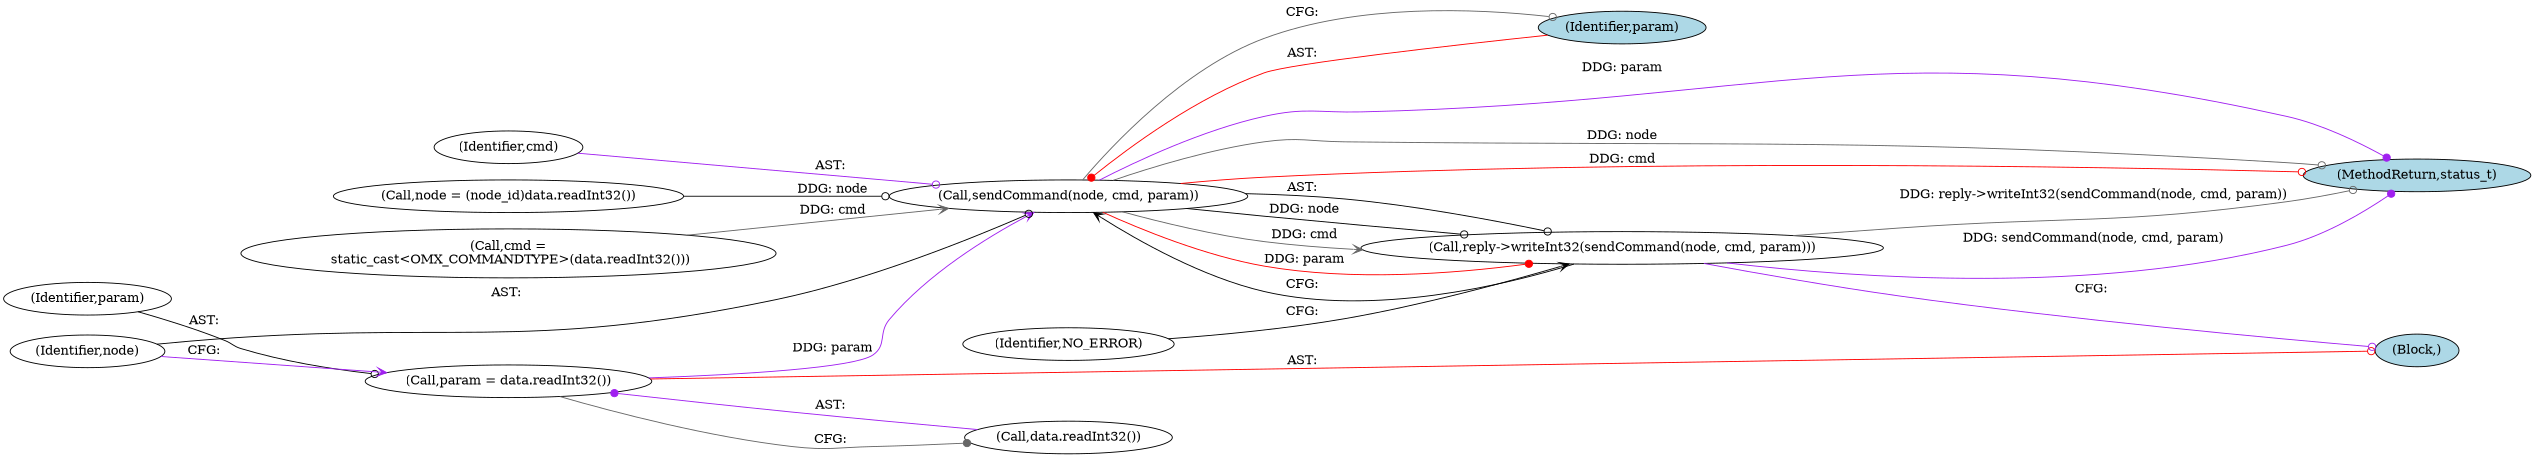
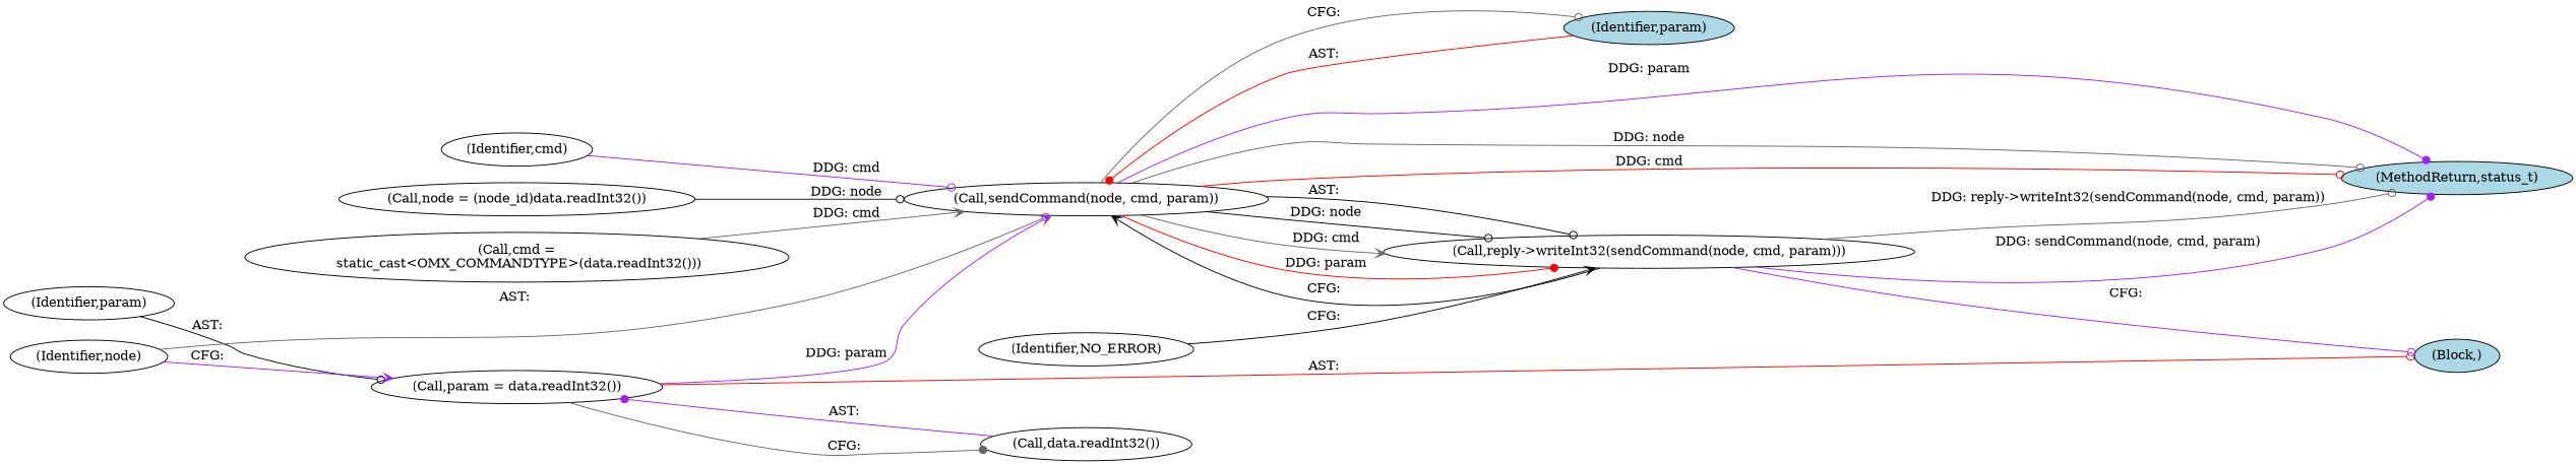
  digraph {
    fontname="DejaVu Serif"
    rankdir=LR
    node [fillcolor=white fontname="DejaVu Serif" style=filled]
    edge [arrowhead=odot color=purple fontname="DejaVu Serif"]
    n1 [label="(Call,param = data.readInt32())"]
    n2 [label="(Call,sendCommand(node, cmd, param))"]
    n3 [label="(Call,data.readInt32())"]
    n4 [fillcolor=lightblue label="(Block,)"]
    n5 [fillcolor=lightblue label="(MethodReturn,status_t)"]
    n6 [label="(Call,reply->writeInt32(sendCommand(node, cmd, param)))"]
    n7 [fillcolor=lightblue label="(Identifier,param)"]
    n8 [label="(Identifier,cmd)"]
    n9 [label="(Identifier,NO_ERROR)"]
    n10 [label="(Identifier,param)"]
    n11 [label="(Call,node = (node_id)data.readInt32())"]
    n12 [label="(Call,cmd =\n static_cast<OMX_COMMANDTYPE>(data.readInt32()))"]
    n13 [label="(Identifier,node)"]
    n1 -> n2 [arrowhead=vee label="DDG: param"]
    n1 -> n3 [arrowhead=dot color=gray40 label="CFG: "]
    n1 -> n4 [color=red label="AST: "]
    n2 -> n5 [arrowhead=dot label="DDG: param"]
    n2 -> n5 [color=gray40 label="DDG: node"]
    n2 -> n5 [color=red label="DDG: cmd"]
    n2 -> n6 [color=black label="AST: "]
    n2 -> n6 [color=black label="DDG: node"]
    n2 -> n6 [arrowhead=vee color=gray40 label="DDG: cmd"]
    n2 -> n6 [arrowhead=dot color=red label="DDG: param"]
    n2 -> n7 [color=gray40 label="CFG: "]
    n3 -> n1 [arrowhead=dot label="AST: "]
    n6 -> n2 [arrowhead=vee color=black label="CFG: "]
    n6 -> n4 [label="CFG: "]
    n6 -> n5 [color=gray40 label="DDG: reply->writeInt32(sendCommand(node, cmd, param))"]
    n6 -> n5 [arrowhead=dot label="DDG: sendCommand(node, cmd, param)"]
    n7 -> n2 [arrowhead=dot color=red label="AST: "]
-   n8 -> n2 [label="AST: "]
+   n8 -> n2 [label="DDG: cmd"]
    n9 -> n6 [arrowhead=vee color=black label="CFG: "]
    n10 -> n1 [color=black label="AST: "]
    n11 -> n2 [color=black label="DDG: node"]
    n12 -> n2 [arrowhead=vee color=gray40 label="DDG: cmd"]
    n13 -> n1 [arrowhead=vee label="CFG: "]
-   n13 -> n2 [color=black label="AST: "]
+   n13 -> n2 [color=gray40 label="AST: "]
  }
